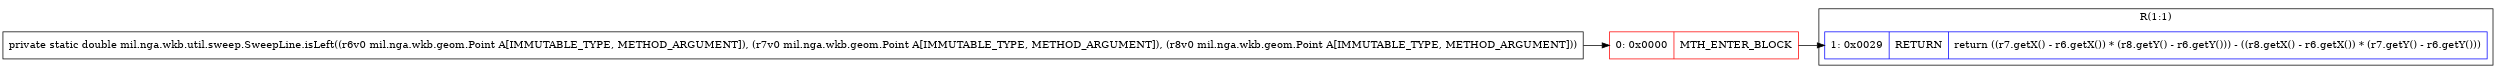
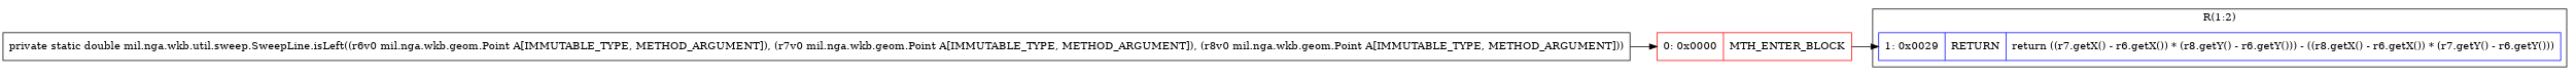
  digraph {
    rankdir=LR
    node [shape=record]
    n1 [color=blue label="{1\:\ 0x0029|RETURN\l|return ((r7.getX() \- r6.getX()) * (r8.getY() \- r6.getY())) \- ((r8.getX() \- r6.getX()) * (r7.getY() \- r6.getY()))\l}"]
    n2 [color=red label="{0\:\ 0x0000|MTH_ENTER_BLOCK\l}"]
    n3 [label="{private static double mil.nga.wkb.util.sweep.SweepLine.isLeft((r6v0 mil.nga.wkb.geom.Point A[IMMUTABLE_TYPE, METHOD_ARGUMENT]), (r7v0 mil.nga.wkb.geom.Point A[IMMUTABLE_TYPE, METHOD_ARGUMENT]), (r8v0 mil.nga.wkb.geom.Point A[IMMUTABLE_TYPE, METHOD_ARGUMENT])) }"]
    subgraph cluster_1 {
-     label="R(1:1)"
+     label="R(1:2)"
      n1
    }
    n2 -> n1
    n3 -> n2
  }
